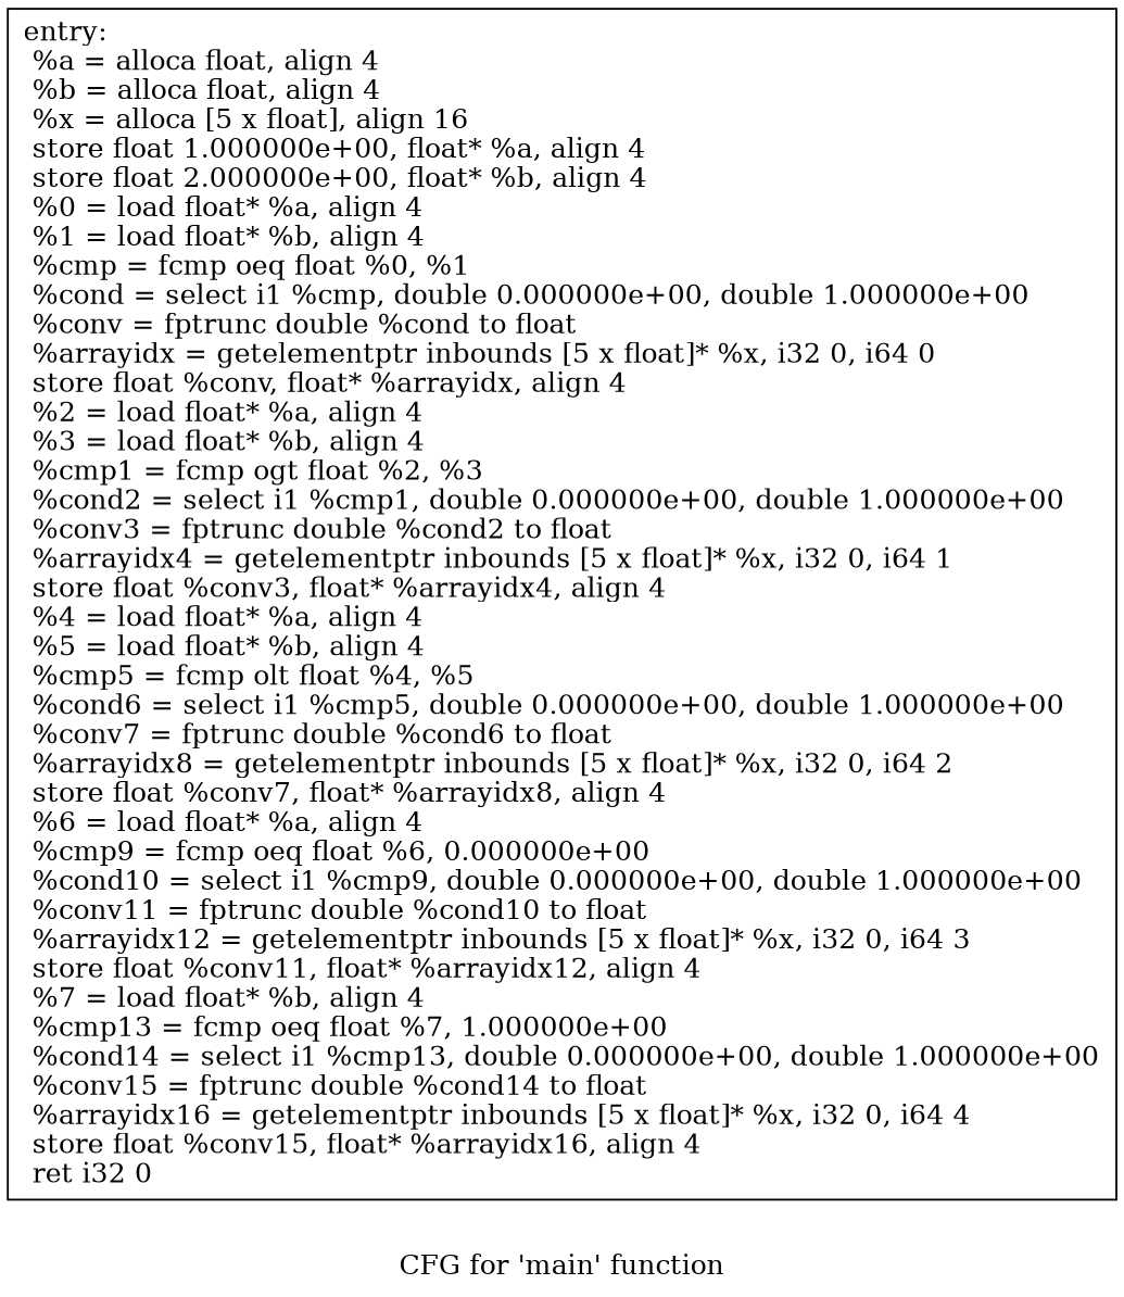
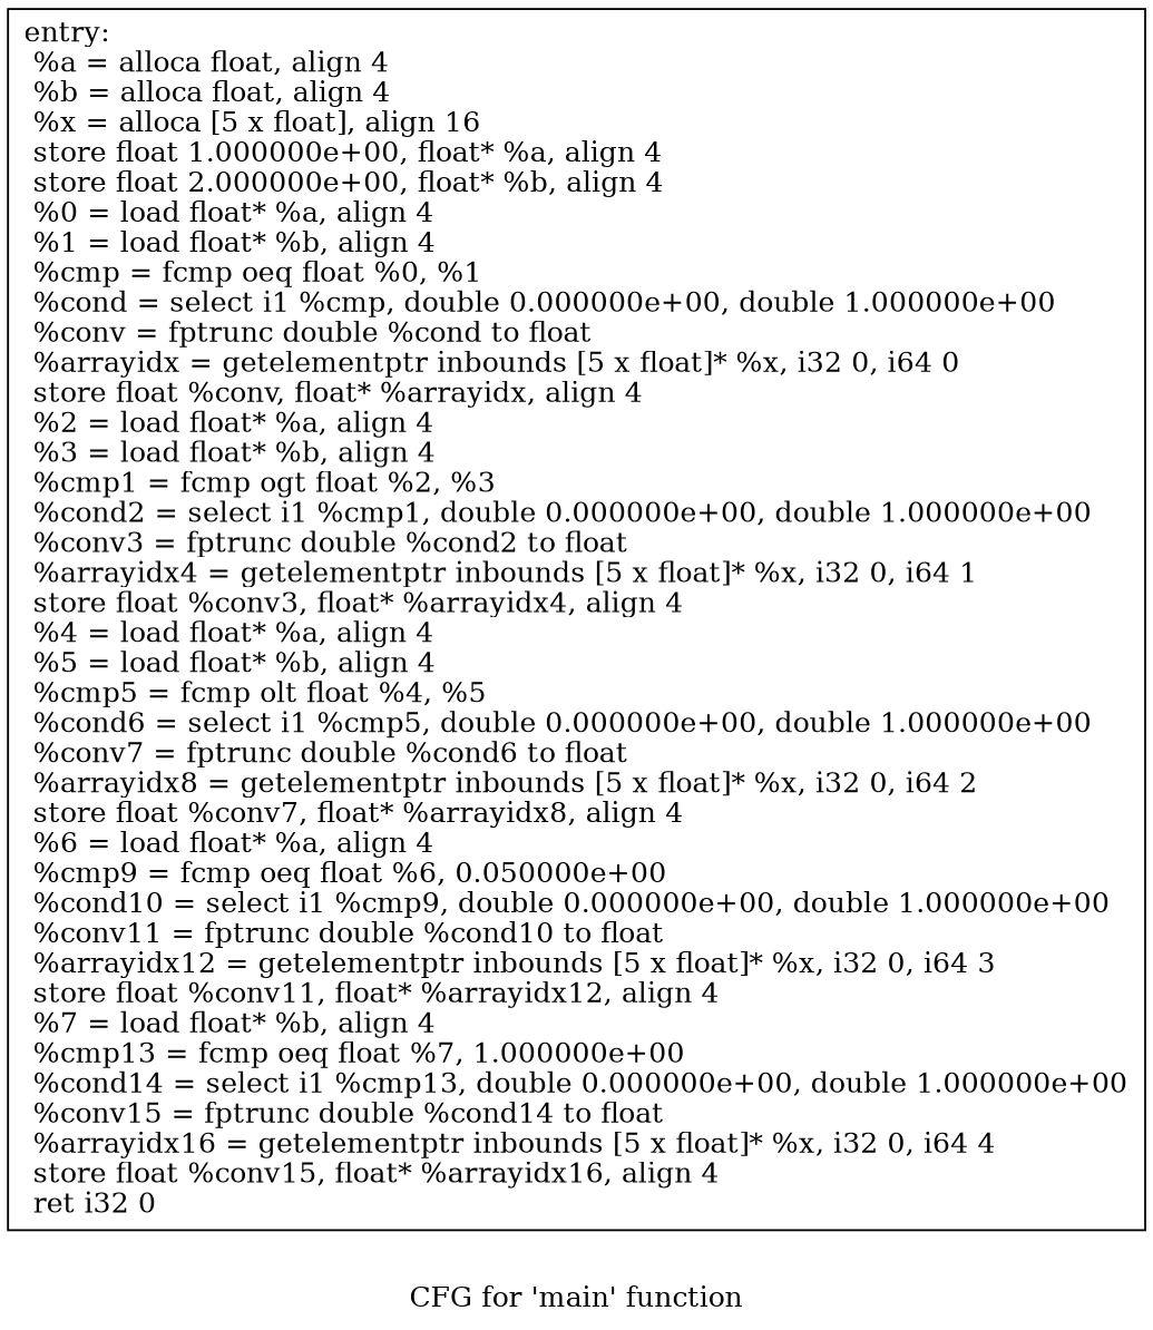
  digraph {
    label="CFG for 'main' function"
-   n1 [label="{entry:\l  %a = alloca float, align 4\l  %b = alloca float, align 4\l  %x = alloca [5 x float], align 16\l  store float 1.000000e+00, float* %a, align 4\l  store float 2.000000e+00, float* %b, align 4\l  %0 = load float* %a, align 4\l  %1 = load float* %b, align 4\l  %cmp = fcmp oeq float %0, %1\l  %cond = select i1 %cmp, double 0.000000e+00, double 1.000000e+00\l  %conv = fptrunc double %cond to float\l  %arrayidx = getelementptr inbounds [5 x float]* %x, i32 0, i64 0\l  store float %conv, float* %arrayidx, align 4\l  %2 = load float* %a, align 4\l  %3 = load float* %b, align 4\l  %cmp1 = fcmp ogt float %2, %3\l  %cond2 = select i1 %cmp1, double 0.000000e+00, double 1.000000e+00\l  %conv3 = fptrunc double %cond2 to float\l  %arrayidx4 = getelementptr inbounds [5 x float]* %x, i32 0, i64 1\l  store float %conv3, float* %arrayidx4, align 4\l  %4 = load float* %a, align 4\l  %5 = load float* %b, align 4\l  %cmp5 = fcmp olt float %4, %5\l  %cond6 = select i1 %cmp5, double 0.000000e+00, double 1.000000e+00\l  %conv7 = fptrunc double %cond6 to float\l  %arrayidx8 = getelementptr inbounds [5 x float]* %x, i32 0, i64 2\l  store float %conv7, float* %arrayidx8, align 4\l  %6 = load float* %a, align 4\l  %cmp9 = fcmp oeq float %6, 0.000000e+00\l  %cond10 = select i1 %cmp9, double 0.000000e+00, double 1.000000e+00\l  %conv11 = fptrunc double %cond10 to float\l  %arrayidx12 = getelementptr inbounds [5 x float]* %x, i32 0, i64 3\l  store float %conv11, float* %arrayidx12, align 4\l  %7 = load float* %b, align 4\l  %cmp13 = fcmp oeq float %7, 1.000000e+00\l  %cond14 = select i1 %cmp13, double 0.000000e+00, double 1.000000e+00\l  %conv15 = fptrunc double %cond14 to float\l  %arrayidx16 = getelementptr inbounds [5 x float]* %x, i32 0, i64 4\l  store float %conv15, float* %arrayidx16, align 4\l  ret i32 0\l}" shape=record]
+   n1 [label="{entry:\l  %a = alloca float, align 4\l  %b = alloca float, align 4\l  %x = alloca [5 x float], align 16\l  store float 1.000000e+00, float* %a, align 4\l  store float 2.000000e+00, float* %b, align 4\l  %0 = load float* %a, align 4\l  %1 = load float* %b, align 4\l  %cmp = fcmp oeq float %0, %1\l  %cond = select i1 %cmp, double 0.000000e+00, double 1.000000e+00\l  %conv = fptrunc double %cond to float\l  %arrayidx = getelementptr inbounds [5 x float]* %x, i32 0, i64 0\l  store float %conv, float* %arrayidx, align 4\l  %2 = load float* %a, align 4\l  %3 = load float* %b, align 4\l  %cmp1 = fcmp ogt float %2, %3\l  %cond2 = select i1 %cmp1, double 0.000000e+00, double 1.000000e+00\l  %conv3 = fptrunc double %cond2 to float\l  %arrayidx4 = getelementptr inbounds [5 x float]* %x, i32 0, i64 1\l  store float %conv3, float* %arrayidx4, align 4\l  %4 = load float* %a, align 4\l  %5 = load float* %b, align 4\l  %cmp5 = fcmp olt float %4, %5\l  %cond6 = select i1 %cmp5, double 0.000000e+00, double 1.000000e+00\l  %conv7 = fptrunc double %cond6 to float\l  %arrayidx8 = getelementptr inbounds [5 x float]* %x, i32 0, i64 2\l  store float %conv7, float* %arrayidx8, align 4\l  %6 = load float* %a, align 4\l  %cmp9 = fcmp oeq float %6, 0.050000e+00\l  %cond10 = select i1 %cmp9, double 0.000000e+00, double 1.000000e+00\l  %conv11 = fptrunc double %cond10 to float\l  %arrayidx12 = getelementptr inbounds [5 x float]* %x, i32 0, i64 3\l  store float %conv11, float* %arrayidx12, align 4\l  %7 = load float* %b, align 4\l  %cmp13 = fcmp oeq float %7, 1.000000e+00\l  %cond14 = select i1 %cmp13, double 0.000000e+00, double 1.000000e+00\l  %conv15 = fptrunc double %cond14 to float\l  %arrayidx16 = getelementptr inbounds [5 x float]* %x, i32 0, i64 4\l  store float %conv15, float* %arrayidx16, align 4\l  ret i32 0\l}" shape=record]
  }
